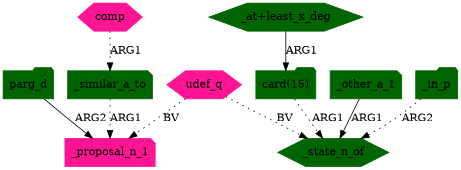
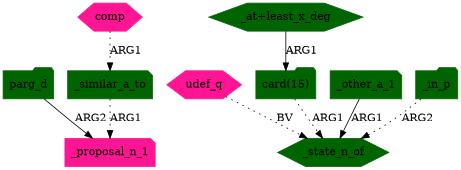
  digraph {
    node [color=darkgreen shape=hexagon style=filled]
    edge [style=dotted]
    "card(15)" [shape=folder]
    "_at+least_x_deg"
    _state_n_of
    udef_q [color=deeppink]
    _proposal_n_1 [color=deeppink shape=note]
    parg_d [shape=folder]
    _similar_a_to [shape=note]
    _other_a_1 [shape=note]
    _in_p [shape=folder]
    comp [color=deeppink]
    "card(15)" -> _state_n_of [label=ARG1]
    "_at+least_x_deg" -> "card(15)" [label=ARG1 style=solid]
    udef_q -> _state_n_of [label=BV]
-   udef_q -> _proposal_n_1 [label=BV]
    parg_d -> _proposal_n_1 [label=ARG2 style=solid]
    _similar_a_to -> _proposal_n_1 [label=ARG1]
    _other_a_1 -> _state_n_of [label=ARG1 style=solid]
    _in_p -> _state_n_of [label=ARG2]
    comp -> _similar_a_to [label=ARG1]
  }
